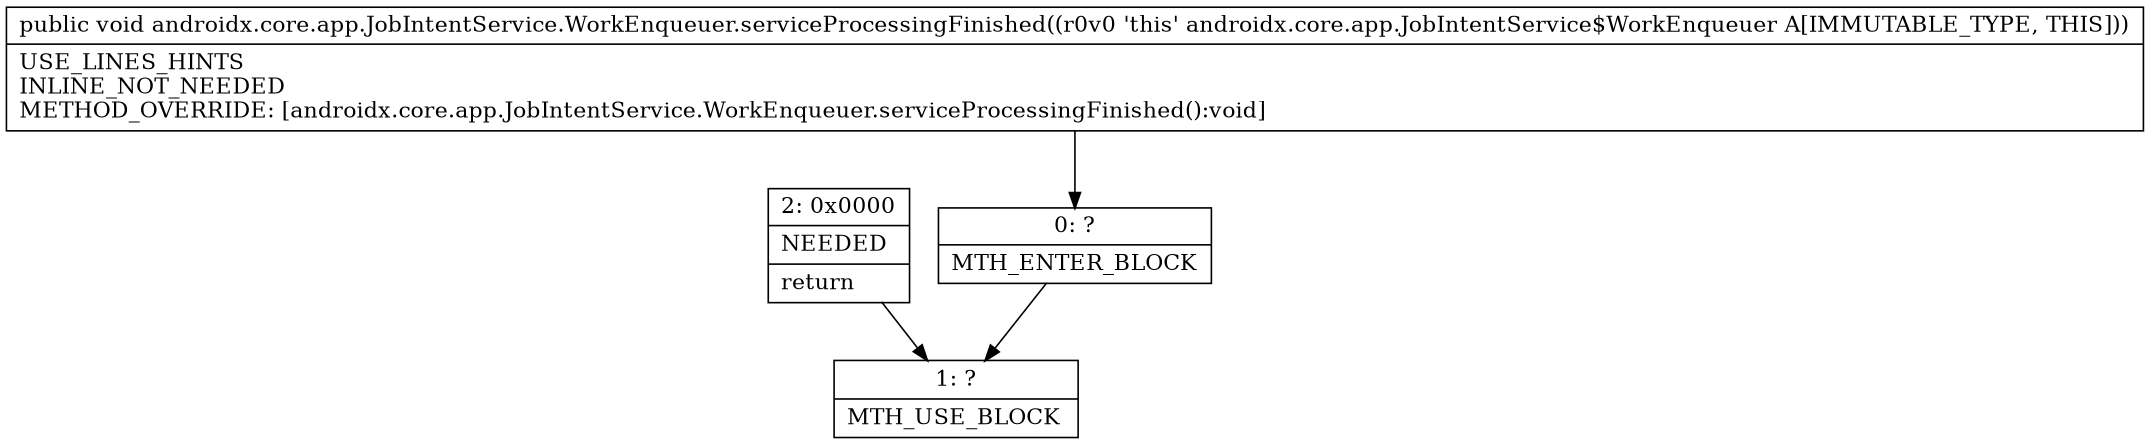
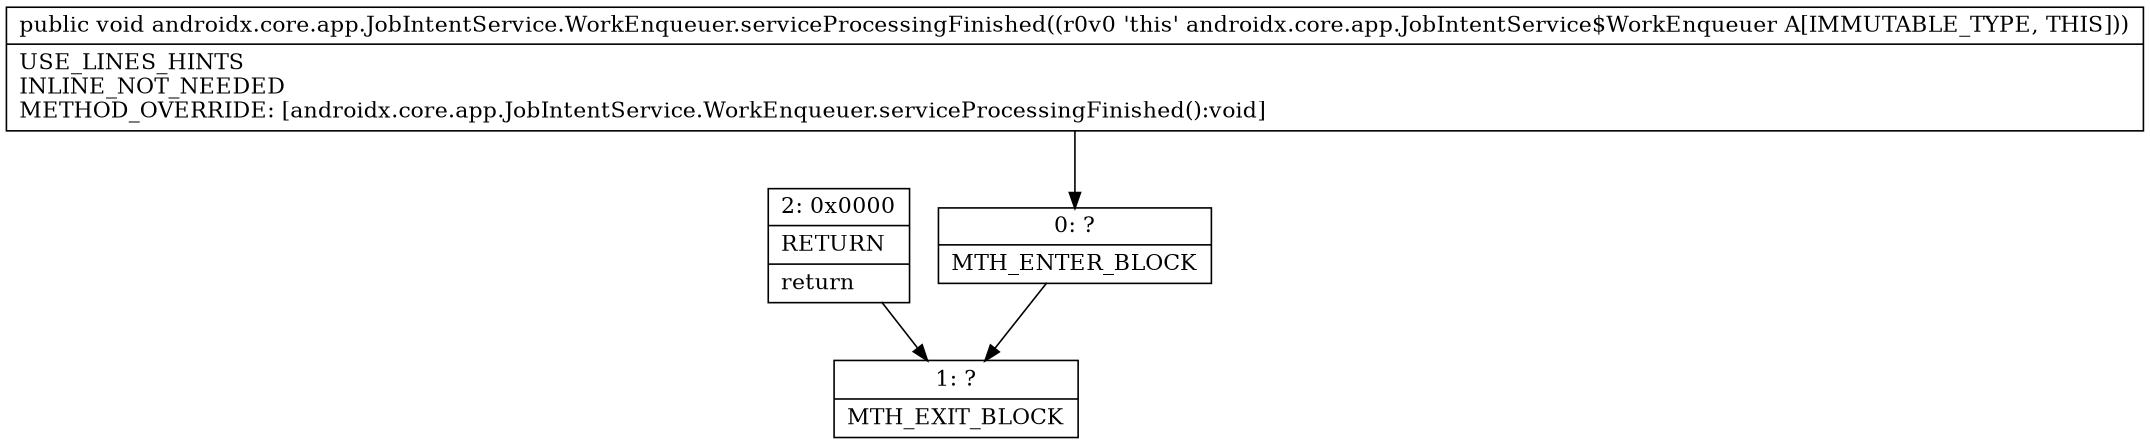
  digraph {
    node [shape=record]
    n1 [label="{0\:\ ?|MTH_ENTER_BLOCK\l}"]
-   n2 [label="{1\:\ ?|MTH_USE_BLOCK\l}"]
-   n3 [label="{2\:\ 0x0000|NEEDED\l|return\l}"]
+   n2 [label="{1\:\ ?|MTH_EXIT_BLOCK\l}"]
+   n3 [label="{2\:\ 0x0000|RETURN\l|return\l}"]
    n4 [label="{public void androidx.core.app.JobIntentService.WorkEnqueuer.serviceProcessingFinished((r0v0 'this' androidx.core.app.JobIntentService$WorkEnqueuer A[IMMUTABLE_TYPE, THIS]))  | USE_LINES_HINTS\lINLINE_NOT_NEEDED\lMETHOD_OVERRIDE: [androidx.core.app.JobIntentService.WorkEnqueuer.serviceProcessingFinished():void]\l}"]
    n1 -> n2
    n3 -> n2
    n4 -> n1
  }
